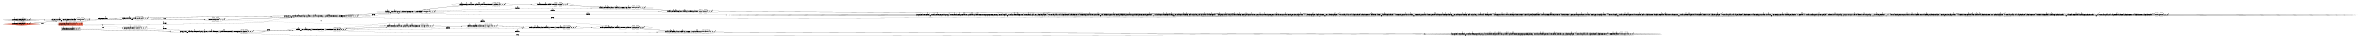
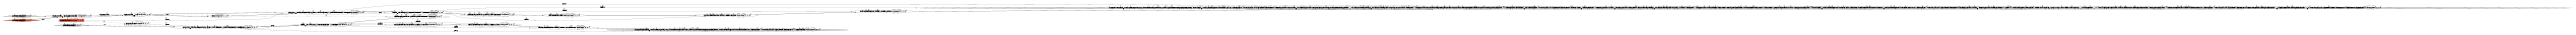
  digraph {
    rankdir=LR
    node [fillcolor=white shape=ellipse style=filled]
    edge [style=bold]
    n1 [label="Group group = UIUtils.createControlGroup(parent,\"Virtual references\",1,GridData.FILL_BOTH,SWT.DEFAULT)@@@3@@@['0', '0', '1']"]
    n2 [label="refTable = new Table(group,SWT.FULL_SELECTION | SWT.BORDER)@@@4@@@['0', '0', '1']"]
    n3 [fillcolor=lightgray label="{Composite buttonsPanel = UIUtils.createComposite(group,2)buttonsPanel.setLayoutData(new GridData(GridData.HORIZONTAL_ALIGN_BEGINNING))UIUtils.createDialogButton(buttonsPanel,\"Refresh\",new SelectionAdapter(){@Override public void widgetSelected(SelectionEvent e){}}).setEnabled(false)}@@@10@@@['0', '0', '1']"]
    n4 [label="refTable.setLayoutData(new GridData(GridData.FILL_BOTH))@@@5@@@['0', '0', '1']"]
    n5 [label="UIUtils.createTableColumn(refTable,SWT.LEFT,\"Source Table\")@@@7@@@['0', '0', '1']"]
    n6 [label="UIUtils.createTableColumn(refTable,SWT.LEFT,\"Columns\")@@@8@@@['0', '0', '1']"]
    n7 [label="UIUtils.createTableColumn(refTable,SWT.LEFT,\"Source Datasource\")@@@9@@@['0', '0', '1']"]
    n8 [label="Group group = UIUtils.createControlGroup(parent,\"Virtual Unique Keys\",1,GridData.FILL_BOTH,SWT.DEFAULT)@@@7@@@['1', '1', '0']"]
    n9 [fillcolor=lightgray label="{Composite buttonsPanel = UIUtils.createComposite(group,3)buttonsPanel.setLayoutData(new GridData(GridData.HORIZONTAL_ALIGN_BEGINNING))Button btnAdd = UIUtils.createDialogButton(buttonsPanel,\"Add\",new SelectionAdapter(){@Override public void widgetSelected(SelectionEvent e){DBVEntityConstraint newConstraint = new DBVEntityConstraint(vEntity,DBSEntityConstraintType.VIRTUAL_KEY,vEntity.getName() + \"_uk\")EditConstraintPage editPage = new EditConstraintPage(\"Edit unique key\",newConstraint)if (editPage.edit()) {changeConstraint(newConstraint,editPage)vEntity.addConstraint(newConstraint)createUniqueKeyItem(ukTable,newConstraint)vEntity.persistConfiguration()}}})SelectionAdapter ukEditListener = new SelectionAdapter(){@Override public void widgetSelected(SelectionEvent e){TableItem ukItem = ukTable.getSelection()(0(DBVEntityConstraint virtualUK = (DBVEntityConstraint)ukItem.getData()EditConstraintPage editPage = new EditConstraintPage(\"Edit unique key\",virtualUK)if (editPage.edit()) {changeConstraint(virtualUK,editPage)ukItem.setText(0,DBUtils.getObjectFullName(virtualUK,DBPEvaluationContext.UI))ukItem.setText(1,getConstraintAttrNames(virtualUK))vEntity.persistConfiguration()}}}Button btnEdit = UIUtils.createDialogButton(buttonsPanel,\"Edit\",ukEditListener)btnEdit.setEnabled(false)Button btnRemove = UIUtils.createDialogButton(buttonsPanel,\"Remove\",new SelectionAdapter(){@Override public void widgetSelected(SelectionEvent e){DBVEntityConstraint virtualUK = (DBVEntityConstraint)ukTable.getSelection()(0(.getData()if (!UIUtils.confirmAction(parent.getShell(),\"Delete virtual unique key\",\"Are you sure you want to delete virtual unique key '\" + virtualUK.getName() + \"'?\")) {return}vEntity.removeConstraint(virtualUK)ukTable.remove(ukTable.getSelectionIndices())vEntity.persistConfiguration()}})btnRemove.setEnabled(false)ukTable.addSelectionListener(new SelectionAdapter(){@Override public void widgetSelected(SelectionEvent e){btnRemove.setEnabled(ukTable.getSelectionIndex() >= 0)btnEdit.setEnabled(ukTable.getSelectionIndex() >= 0)}@Override public void widgetDefaultSelected(SelectionEvent e){ukEditListener.widgetSelected(e)}})}@@@13@@@['1', '1', '0']"]
    n10 [label="ukTable = new Table(group,SWT.FULL_SELECTION | SWT.BORDER)@@@8@@@['1', '1', '0']"]
    n11 [label="UIUtils.createTableColumn(ukTable,SWT.LEFT,\"Key name\")@@@11@@@['1', '1', '0']"]
    n12 [label="UIUtils.createTableColumn(ukTable,SWT.LEFT,\"Columns\")@@@12@@@['1', '1', '0']"]
    n13 [label="ukTable.setLayoutData(new GridData(GridData.FILL_BOTH))@@@9@@@['1', '1', '0']"]
    n14 [label="Composite parent@@@2@@@['0', '0', '1']" shape=box]
    n15 [fillcolor=lightgray label="createUniqueKeysPage['0', '1', '0']" shape=diamond]
    n16 [label="uniqueConstraint = vEntity.getBestIdentifier()@@@3@@@['1', '1', '0']"]
    n17 [label="uniqueConstraint == null@@@4@@@['1', '1', '0']" shape=diamond]
    n18 [fillcolor=tomato label="Composite parent@@@2@@@['1', '1', '0']" shape=box]
    n19 [label="return@@@5@@@['1', '1', '0']"]
-   n20 [label="refTable.setHeaderVisible(true)@@@6@@@['0', '0', '1']"]
    n21 [label="ukTable.setHeaderVisible(true)@@@10@@@['1', '1', '0']"]
    n22 [fillcolor=tomato label="createUniqueKeysPage['1', '0', '0']" shape=diamond]
-   n23 [fillcolor=lightgray label="createReferencesPage['0', '0', '1']" shape=box]
+   n23 [fillcolor=lightgray label="createReferencesPage['0', '0', '1']" shape=diamond]
    n1 -> n2 [label=group style=solid]
    n1 -> n2
    n1 -> n3 [label=group style=solid]
    n2 -> n4
    n2 -> n5 [label=refTable style=solid]
    n2 -> n6 [label=refTable style=solid]
    n2 -> n7 [label=refTable style=solid]
-   n4 -> n20
    n5 -> n6
    n6 -> n7
    n7 -> n3
    n8 -> n9 [label=group style=solid]
    n8 -> n10
    n8 -> n10 [label=group style=solid]
    n10 -> n9 [label=ukTable style=solid]
    n10 -> n11 [label=ukTable style=solid]
    n10 -> n12 [label=ukTable style=solid]
    n10 -> n13
    n11 -> n12
    n12 -> n9
    n13 -> n21
    n14 -> n1 [label=parent style=solid]
    n15 -> n16
    n16 -> n17 [label=uniqueConstraint style=solid]
    n16 -> n17
    n17 -> n8
    n17 -> n19 [label=true style=dotted]
    n17 -> n19
    n18 -> n8 [label=parent style=solid]
    n18 -> n14 [label=0 style=dashed]
    n19 -> n4 [label=0 style=dashed]
    n19 -> n8
-   n20 -> n5
    n21 -> n11
    n22 -> n16
    n22 -> n18 [label=true style=dotted]
    n23 -> n1
    n23 -> n14 [label=true style=dotted]
  }
